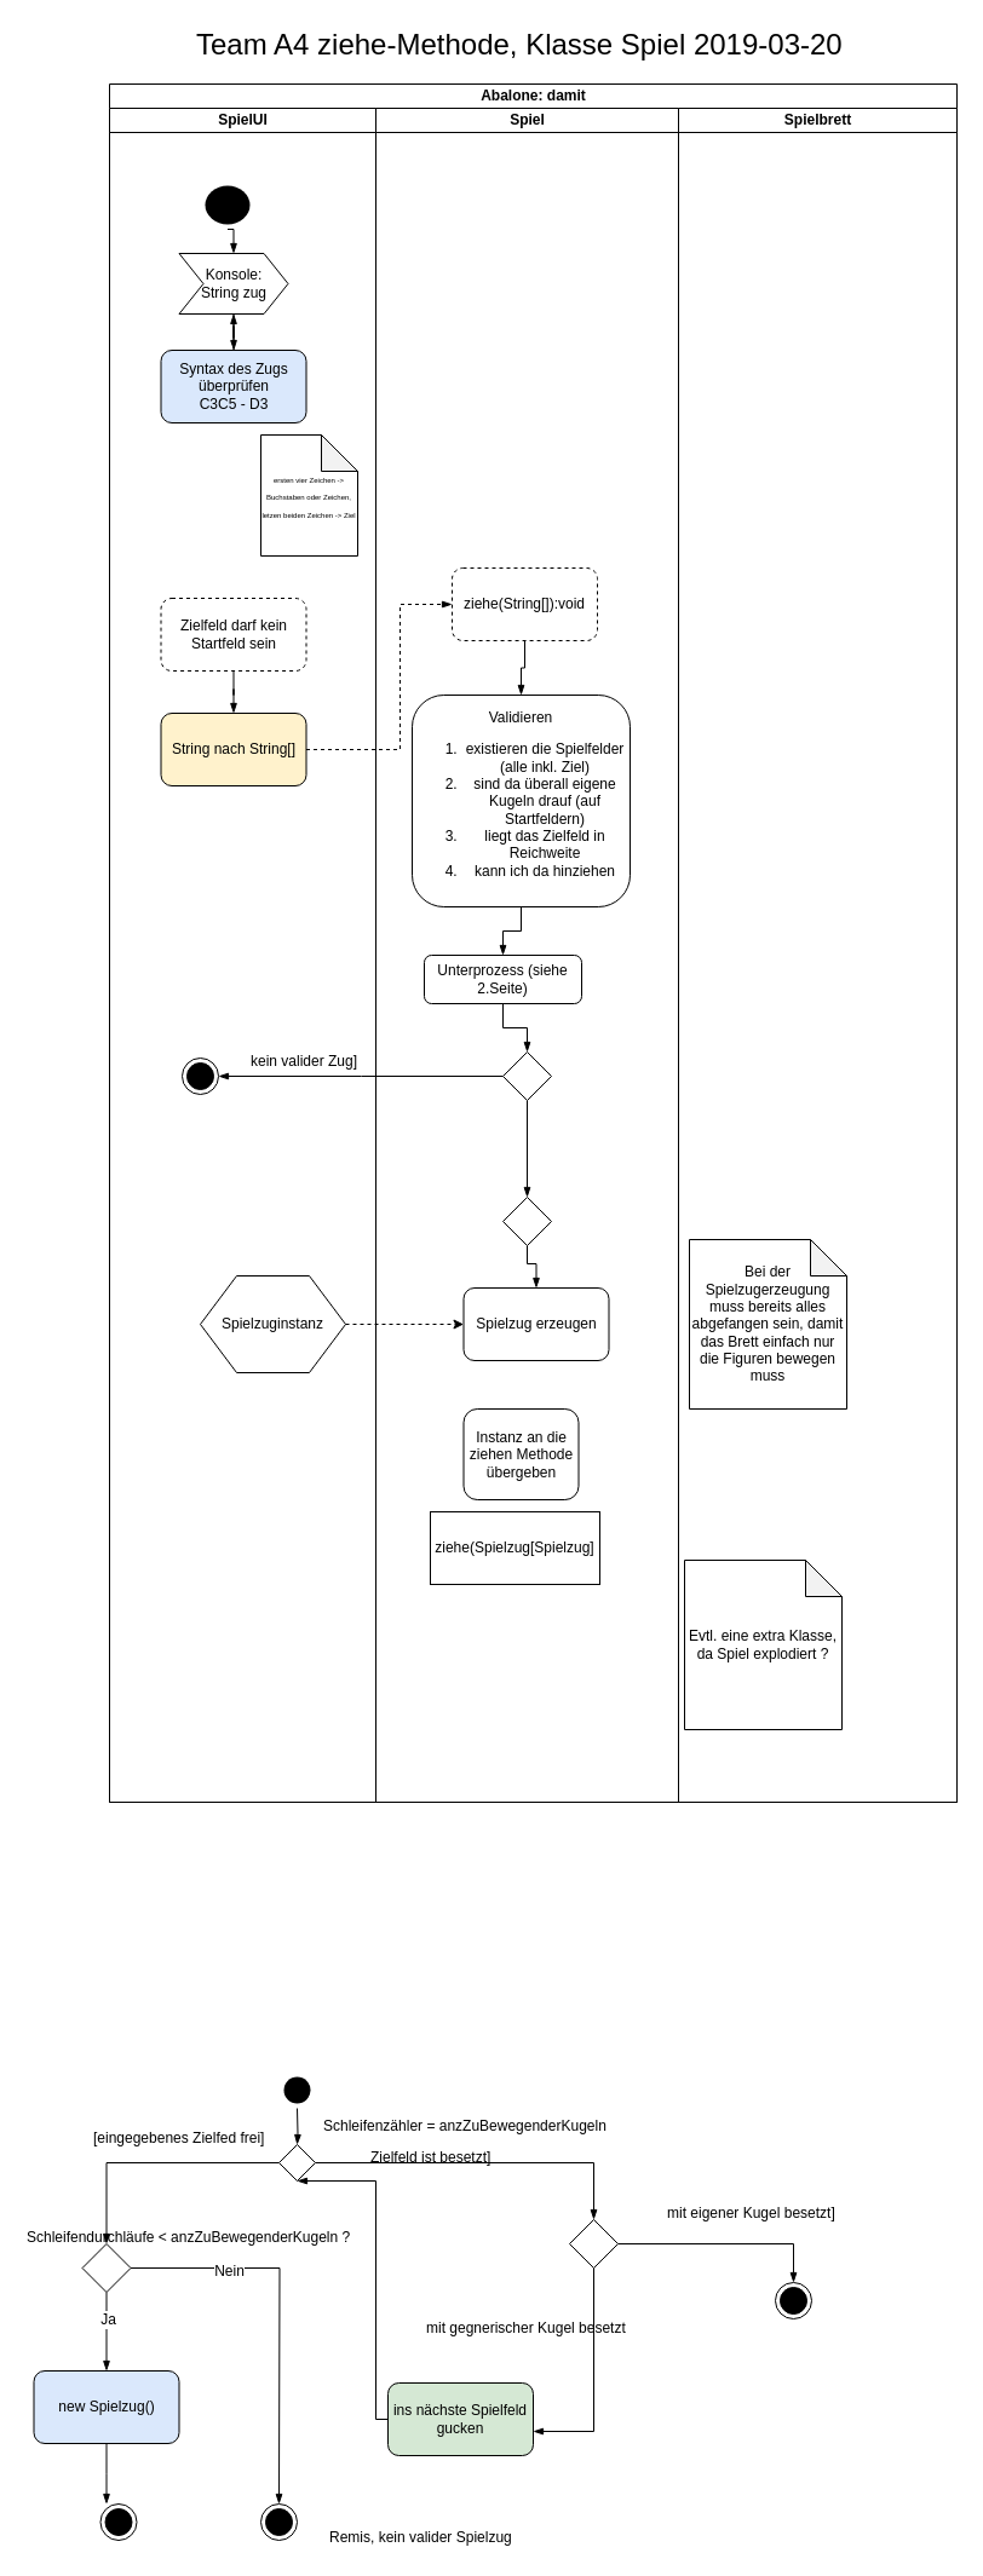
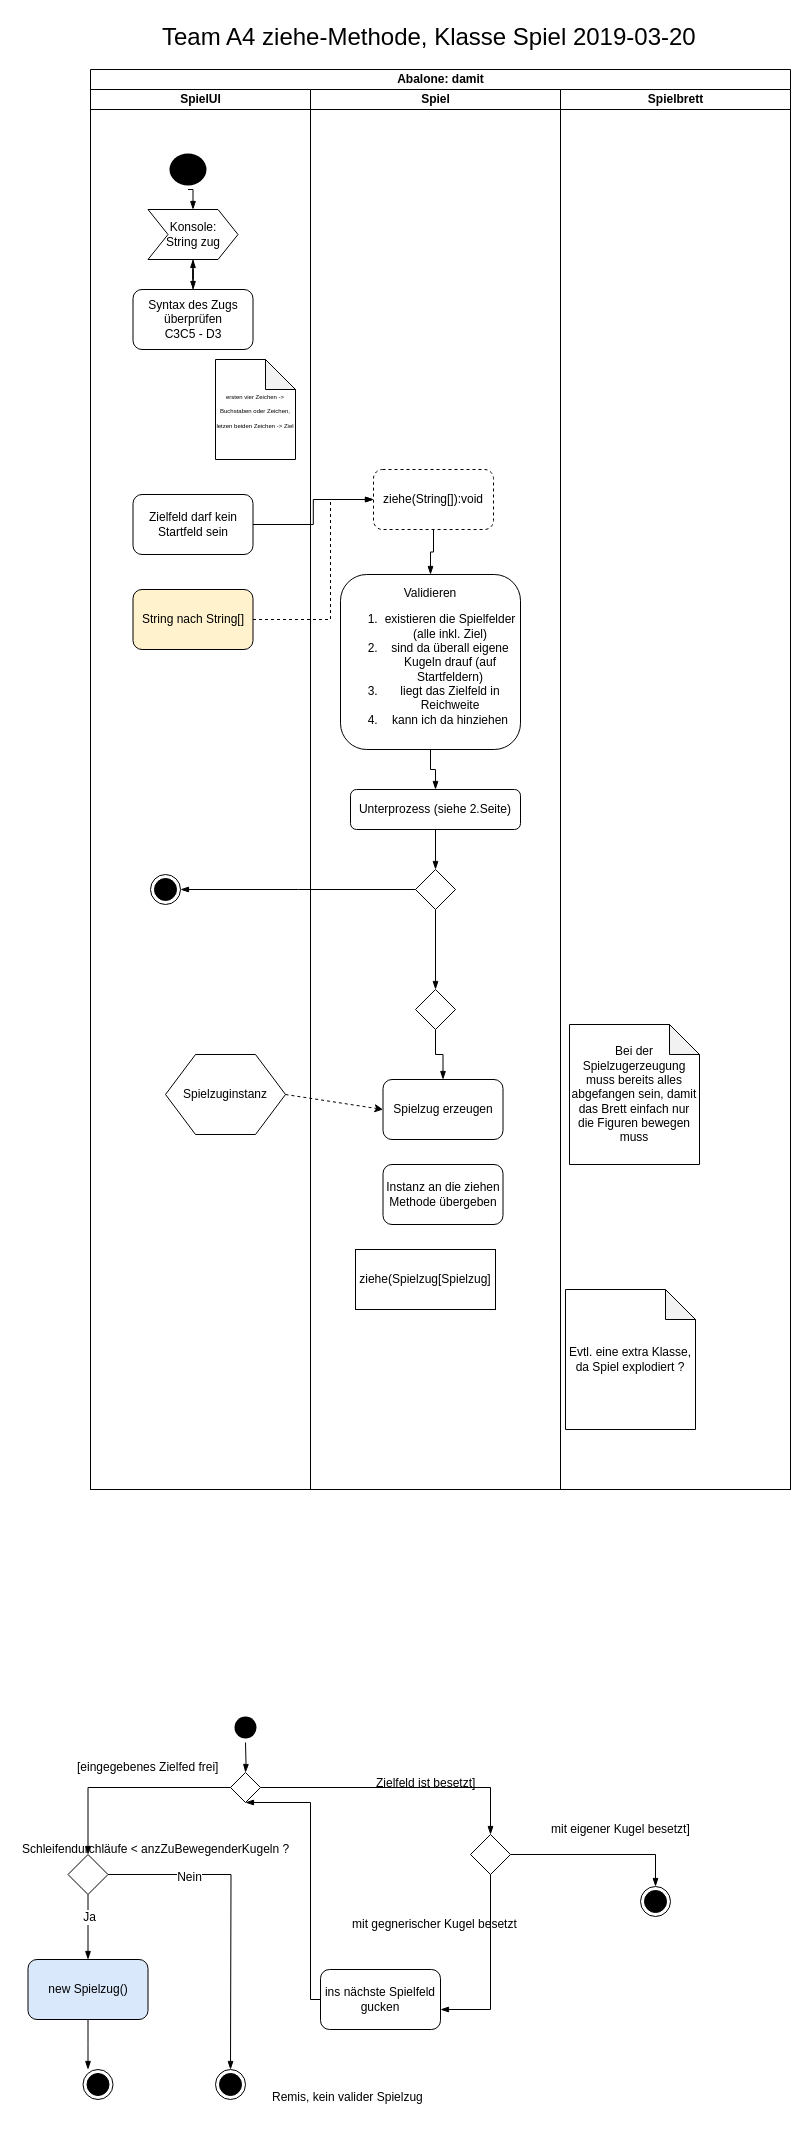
  <mxCell id="0" />
  <mxCell id="1" parent="0" />
  <mxCell id="2" value="&lt;font style=&quot;font-size: 24px&quot;&gt;Team A4 ziehe-Methode, Klasse Spiel 2019-03-20&lt;/font&gt;" style="text;html=1;resizable=0;points=[];autosize=1;align=left;verticalAlign=top;spacingTop=-4;" vertex="1" parent="1"><mxGeometry x="160" y="20" width="550" height="20" as="geometry" /></mxCell>
  <mxCell id="3" value="Abalone: damit" style="swimlane;html=1;childLayout=stackLayout;resizeParent=1;resizeParentMax=0;startSize=20;" vertex="1" parent="1"><mxGeometry x="90" y="69" width="700" height="1420" as="geometry" /></mxCell>
  <mxCell id="4" value="SpielUI" style="swimlane;html=1;startSize=20;" vertex="1" parent="3"><mxGeometry y="20" width="220" height="1400" as="geometry" /></mxCell>
  <mxCell id="5" value="sq" style="ellipse;html=1;shape=startState;fillColor=#000000;strokeColor=none;" vertex="1" parent="4"><mxGeometry x="75" y="60" width="45" height="40" as="geometry" /></mxCell>
  <mxCell id="6" value="" style="edgeStyle=orthogonalEdgeStyle;html=1;verticalAlign=bottom;endArrow=open;endSize=8;strokeColor=none;rounded=0;" edge="1" source="9" parent="4"><mxGeometry relative="1" as="geometry"><mxPoint x="110" y="190" as="targetPoint" /></mxGeometry></mxCell>
  <mxCell id="7" value="" style="edgeStyle=orthogonalEdgeStyle;rounded=0;orthogonalLoop=1;jettySize=auto;html=1;endArrow=none;endFill=0;startArrow=blockThin;startFill=1;" edge="1" parent="4" source="9" target="5"><mxGeometry relative="1" as="geometry" /></mxCell>
  <mxCell id="8" value="" style="edgeStyle=orthogonalEdgeStyle;rounded=0;orthogonalLoop=1;jettySize=auto;html=1;startArrow=none;startFill=0;endArrow=blockThin;endFill=1;" edge="1" parent="4" source="9"><mxGeometry relative="1" as="geometry"><mxPoint x="102.69" y="200" as="targetPoint" /></mxGeometry></mxCell>
  <mxCell id="9" value="Konsole: &lt;br&gt;String zug" style="shape=step;perimeter=stepPerimeter;whiteSpace=wrap;html=1;fixedSize=1;" vertex="1" parent="4"><mxGeometry x="57.5" y="120" width="90" height="50" as="geometry" /></mxCell>
  <mxCell id="10" value="" style="edgeStyle=orthogonalEdgeStyle;html=1;verticalAlign=bottom;endArrow=open;endSize=8;strokeColor=none;rounded=0;" edge="1" parent="4" source="5" target="9"><mxGeometry relative="1" as="geometry"><mxPoint x="180" y="290" as="targetPoint" /><mxPoint x="172.5" y="190" as="sourcePoint" /></mxGeometry></mxCell>
- <mxCell id="11" value="" style="edgeStyle=orthogonalEdgeStyle;rounded=0;orthogonalLoop=1;jettySize=auto;html=1;startArrow=none;startFill=0;endArrow=blockThin;endFill=1;" edge="1" parent="4" source="15" target="13"><mxGeometry relative="1" as="geometry" /></mxCell>
- <mxCell id="12" value="Syntax des Zugs überprüfen&lt;br&gt;C3C5 - D3&lt;br&gt;" style="rounded=1;whiteSpace=wrap;html=1;fillColor=#dae8fc;" vertex="1" parent="4"><mxGeometry x="42.5" y="200" width="120" height="60" as="geometry" /></mxCell>
+ <mxCell id="11" value="" style="edgeStyle=orthogonalEdgeStyle;rounded=0;orthogonalLoop=1;jettySize=auto;html=1;startArrow=none;startFill=0;endArrow=blockThin;endFill=1;" edge="1" parent="4" source="15" target="21"><mxGeometry relative="1" as="geometry" /></mxCell>
+ <mxCell id="12" value="Syntax des Zugs überprüfen&lt;br&gt;C3C5 - D3&lt;br&gt;" style="rounded=1;whiteSpace=wrap;html=1;" vertex="1" parent="4"><mxGeometry x="42.5" y="200" width="120" height="60" as="geometry" /></mxCell>
  <mxCell id="13" value="String nach String[]" style="rounded=1;whiteSpace=wrap;html=1;fillColor=#fff2cc;" vertex="1" parent="4"><mxGeometry x="42.5" y="500" width="120" height="60" as="geometry" /></mxCell>
  <mxCell id="14" value="&lt;font style=&quot;font-size: 6px&quot;&gt;ersten vier Zeichen -&amp;gt; Buchstaben oder Zeichen,&lt;br&gt;letzen beiden Zeichen -&amp;gt; Ziel&lt;/font&gt;&lt;br&gt;" style="shape=note;whiteSpace=wrap;html=1;backgroundOutline=1;darkOpacity=0.05;" vertex="1" parent="4"><mxGeometry x="125" y="270" width="80" height="100" as="geometry" /></mxCell>
- <mxCell id="15" value="Zielfeld darf kein Startfeld sein" style="rounded=1;whiteSpace=wrap;html=1;dashed=1;" vertex="1" parent="4"><mxGeometry x="42.5" y="405" width="120" height="60" as="geometry" /></mxCell>
+ <mxCell id="15" value="Zielfeld darf kein Startfeld sein" style="rounded=1;whiteSpace=wrap;html=1;" vertex="1" parent="4"><mxGeometry x="42.5" y="405" width="120" height="60" as="geometry" /></mxCell>
  <mxCell id="16" value="" style="edgeStyle=orthogonalEdgeStyle;rounded=0;orthogonalLoop=1;jettySize=auto;html=1;startArrow=none;startFill=0;endArrow=blockThin;endFill=1;" edge="1" parent="4" source="12" target="9"><mxGeometry relative="1" as="geometry"><mxPoint x="172.5" y="360" as="sourcePoint" /><mxPoint x="172.5" y="600" as="targetPoint" /></mxGeometry></mxCell>
- <mxCell id="17" value="kein valider Zug]" style="text;html=1;resizable=0;points=[];autosize=1;align=left;verticalAlign=top;spacingTop=-4;" vertex="1" parent="4"><mxGeometry x="115" y="778" width="100" height="20" as="geometry" /></mxCell>
  <mxCell id="18" value="" style="ellipse;html=1;shape=endState;fillColor=#000000;strokeColor=#000000;" vertex="1" parent="4"><mxGeometry x="60" y="785" width="30" height="30" as="geometry" /></mxCell>
  <mxCell id="19" value="Spiel&lt;br&gt;" style="swimlane;html=1;startSize=20;" vertex="1" parent="3"><mxGeometry x="220" y="20" width="250" height="1400" as="geometry" /></mxCell>
  <mxCell id="20" value="" style="edgeStyle=orthogonalEdgeStyle;rounded=0;orthogonalLoop=1;jettySize=auto;html=1;startArrow=none;startFill=0;endArrow=blockThin;endFill=1;" edge="1" parent="19" source="21" target="23"><mxGeometry relative="1" as="geometry" /></mxCell>
  <mxCell id="21" value="ziehe(String[]):void" style="rounded=1;whiteSpace=wrap;html=1;dashed=1;" vertex="1" parent="19"><mxGeometry x="63" y="380" width="120" height="60" as="geometry" /></mxCell>
  <mxCell id="22" value="" style="edgeStyle=orthogonalEdgeStyle;rounded=0;orthogonalLoop=1;jettySize=auto;html=1;startArrow=none;startFill=0;endArrow=blockThin;endFill=1;" edge="1" parent="19" source="23" target="24"><mxGeometry relative="1" as="geometry" /></mxCell>
  <mxCell id="23" value="&lt;div style=&quot;text-align: center&quot;&gt;&lt;span&gt;Validieren&lt;/span&gt;&lt;/div&gt;&lt;div style=&quot;text-align: center&quot;&gt;&lt;ol&gt;&lt;li&gt;existieren die Spielfelder (alle inkl. Ziel)&lt;br&gt;&lt;/li&gt;&lt;li&gt;sind da überall eigene Kugeln drauf (auf Startfeldern)&lt;br&gt;&lt;/li&gt;&lt;li&gt;liegt das Zielfeld in Reichweite&lt;/li&gt;&lt;li&gt;kann ich da hinziehen&lt;/li&gt;&lt;/ol&gt;&lt;/div&gt;" style="rounded=1;whiteSpace=wrap;html=1;" vertex="1" parent="19"><mxGeometry x="30" y="485" width="180" height="175" as="geometry" /></mxCell>
- <mxCell id="24" value="&lt;div style=&quot;text-align: center&quot;&gt;Unterprozess (siehe 2.Seite)&lt;/div&gt;" style="rounded=1;whiteSpace=wrap;html=1;" vertex="1" parent="19"><mxGeometry x="40" y="700" width="130" height="40" as="geometry" /></mxCell>
+ <mxCell id="24" value="&lt;div style=&quot;text-align: center&quot;&gt;Unterprozess (siehe 2.Seite)&lt;/div&gt;" style="rounded=1;whiteSpace=wrap;html=1;" vertex="1" parent="19"><mxGeometry x="40" y="700" width="170" height="40" as="geometry" /></mxCell>
  <mxCell id="25" value="" style="edgeStyle=orthogonalEdgeStyle;rounded=0;jumpSize=11;orthogonalLoop=1;jettySize=auto;html=1;startArrow=none;startFill=0;endArrow=blockThin;endFill=1;" edge="1" parent="19" source="27"><mxGeometry relative="1" as="geometry"><mxPoint x="-130" y="800" as="targetPoint" /></mxGeometry></mxCell>
  <mxCell id="26" value="" style="edgeStyle=orthogonalEdgeStyle;rounded=0;jumpSize=11;orthogonalLoop=1;jettySize=auto;html=1;startArrow=none;startFill=0;endArrow=blockThin;endFill=1;" edge="1" parent="19" source="27" target="28"><mxGeometry relative="1" as="geometry" /></mxCell>
  <mxCell id="27" value="" style="rhombus;whiteSpace=wrap;html=1;strokeColor=#000000;" vertex="1" parent="19"><mxGeometry x="105" y="780" width="40" height="40" as="geometry" /></mxCell>
  <mxCell id="28" value="" style="rhombus;whiteSpace=wrap;html=1;strokeColor=#000000;" vertex="1" parent="19"><mxGeometry x="105" y="900" width="40" height="40" as="geometry" /></mxCell>
  <mxCell id="29" value="" style="edgeStyle=orthogonalEdgeStyle;rounded=0;jumpSize=11;orthogonalLoop=1;jettySize=auto;html=1;startArrow=none;startFill=0;endArrow=blockThin;endFill=1;" edge="1" parent="19" source="24" target="27"><mxGeometry relative="1" as="geometry"><mxPoint x="415" y="840" as="sourcePoint" /><mxPoint x="415" y="920" as="targetPoint" /></mxGeometry></mxCell>
  <mxCell id="30" value="Spielzuginstanz" style="shape=hexagon;perimeter=hexagonPerimeter2;whiteSpace=wrap;html=1;" vertex="1" parent="19"><mxGeometry x="-145" y="965" width="120" height="80" as="geometry" /></mxCell>
  <mxCell id="31" value="" style="edgeStyle=orthogonalEdgeStyle;rounded=0;jumpSize=11;orthogonalLoop=1;jettySize=auto;html=1;startArrow=blockThin;startFill=1;endArrow=none;endFill=0;entryX=0.5;entryY=1;entryDx=0;entryDy=0;" edge="1" parent="19" source="32" target="28"><mxGeometry relative="1" as="geometry"><mxPoint x="132.5" y="895" as="targetPoint" /></mxGeometry></mxCell>
- <mxCell id="32" value="Spielzug erzeugen" style="rounded=1;whiteSpace=wrap;html=1;" vertex="1" parent="19"><mxGeometry x="72.5" y="975" width="120" height="60" as="geometry" /></mxCell>
- <mxCell id="33" value="Instanz an die ziehen Methode übergeben" style="rounded=1;whiteSpace=wrap;html=1;" vertex="1" parent="19"><mxGeometry x="72.5" y="1075" width="95" height="75" as="geometry" /></mxCell>
+ <mxCell id="32" value="Spielzug erzeugen" style="rounded=1;whiteSpace=wrap;html=1;" vertex="1" parent="19"><mxGeometry x="72.5" y="990" width="120" height="60" as="geometry" /></mxCell>
+ <mxCell id="33" value="Instanz an die ziehen Methode übergeben" style="rounded=1;whiteSpace=wrap;html=1;" vertex="1" parent="19"><mxGeometry x="72.5" y="1075" width="120" height="60" as="geometry" /></mxCell>
  <mxCell id="34" value="" style="endArrow=classic;dashed=1;html=1;exitX=1;exitY=0.5;exitDx=0;exitDy=0;entryX=0;entryY=0.5;entryDx=0;entryDy=0;" edge="1" parent="19" source="30" target="32"><mxGeometry width="50" height="50" relative="1" as="geometry"><mxPoint x="12.5" y="1025" as="sourcePoint" /><mxPoint x="62.5" y="975" as="targetPoint" /></mxGeometry></mxCell>
  <mxCell id="35" value="Spielbrett" style="swimlane;html=1;startSize=20;" vertex="1" parent="3"><mxGeometry x="470" y="20" width="230" height="1400" as="geometry" /></mxCell>
  <mxCell id="36" value="Bei der Spielzugerzeugung muss bereits alles abgefangen sein, damit das Brett einfach nur die Figuren bewegen muss" style="shape=note;whiteSpace=wrap;html=1;backgroundOutline=1;darkOpacity=0.05;" vertex="1" parent="35"><mxGeometry x="9" y="935" width="130" height="140" as="geometry" /></mxCell>
  <mxCell id="37" value="" style="edgeStyle=orthogonalEdgeStyle;rounded=0;orthogonalLoop=1;jettySize=auto;html=1;startArrow=none;startFill=0;endArrow=blockThin;endFill=1;entryX=0;entryY=0.5;entryDx=0;entryDy=0;exitX=1;exitY=0.5;exitDx=0;exitDy=0;dashed=1;" edge="1" parent="3" source="13" target="21"><mxGeometry relative="1" as="geometry"><mxPoint x="112.5" y="290" as="sourcePoint" /><mxPoint x="112.5" y="410" as="targetPoint" /><Array as="points"><mxPoint x="240" y="550" /><mxPoint x="240" y="430" /></Array></mxGeometry></mxCell>
  <mxCell id="38" value="Evtl. eine extra Klasse, da Spiel explodiert ?" style="shape=note;whiteSpace=wrap;html=1;backgroundOutline=1;darkOpacity=0.05;" vertex="1" parent="1"><mxGeometry x="565" y="1289" width="130" height="140" as="geometry" /></mxCell>
  <mxCell id="39" value="ziehe(Spielzug[Spielzug]" style="whiteSpace=wrap;html=1;rounded=0;" vertex="1" parent="1"><mxGeometry x="355" y="1249" width="140" height="60" as="geometry" /></mxCell>
  <mxCell id="40" value="" style="ellipse;html=1;shape=startState;fillColor=#000000;strokeColor=none;" vertex="1" parent="1"><mxGeometry x="230" y="1712" width="30" height="30" as="geometry" /></mxCell>
  <mxCell id="41" value="" style="edgeStyle=orthogonalEdgeStyle;html=1;verticalAlign=bottom;endArrow=open;endSize=8;strokeColor=none;" edge="1" source="40" parent="1"><mxGeometry relative="1" as="geometry"><mxPoint x="105" y="1729" as="targetPoint" /></mxGeometry></mxCell>
  <mxCell id="42" value="[eingegebenes Zielfed frei]" style="text;html=1;resizable=0;points=[];autosize=1;align=left;verticalAlign=top;spacingTop=-4;" vertex="1" parent="1"><mxGeometry x="75" y="1757" width="160" height="20" as="geometry" /></mxCell>
  <mxCell id="43" value="" style="edgeStyle=orthogonalEdgeStyle;rounded=0;orthogonalLoop=1;jettySize=auto;html=1;startArrow=none;startFill=0;endArrow=blockThin;endFill=1;" edge="1" parent="1" source="45" target="51"><mxGeometry relative="1" as="geometry"><mxPoint x="500" y="1889" as="targetPoint" /></mxGeometry></mxCell>
  <mxCell id="44" value="" style="edgeStyle=orthogonalEdgeStyle;rounded=0;jumpSize=11;orthogonalLoop=1;jettySize=auto;html=1;startArrow=none;startFill=0;endArrow=blockThin;endFill=1;entryX=0.5;entryY=1;entryDx=0;entryDy=0;" edge="1" parent="1" source="59" target="49"><mxGeometry relative="1" as="geometry"><mxPoint x="390" y="1854" as="targetPoint" /><Array as="points"><mxPoint x="310" y="1999" /><mxPoint x="310" y="1802" /></Array></mxGeometry></mxCell>
  <mxCell id="45" value="" style="rhombus;whiteSpace=wrap;html=1;" vertex="1" parent="1"><mxGeometry x="470" y="1834" width="40" height="40" as="geometry" /></mxCell>
  <mxCell id="46" value="" style="edgeStyle=orthogonalEdgeStyle;rounded=0;orthogonalLoop=1;jettySize=auto;html=1;startArrow=none;startFill=0;endArrow=blockThin;endFill=1;entryX=0.5;entryY=0;entryDx=0;entryDy=0;exitX=1;exitY=0.5;exitDx=0;exitDy=0;" edge="1" parent="1" source="49" target="45"><mxGeometry relative="1" as="geometry"><mxPoint x="495" y="1834" as="targetPoint" /><mxPoint x="415" y="1799" as="sourcePoint" /></mxGeometry></mxCell>
  <mxCell id="47" value="" style="edgeStyle=orthogonalEdgeStyle;rounded=0;orthogonalLoop=1;jettySize=auto;html=1;startArrow=none;startFill=0;endArrow=blockThin;endFill=1;entryX=0.5;entryY=0;entryDx=0;entryDy=0;" edge="1" parent="1" source="63" target="53"><mxGeometry relative="1" as="geometry"><mxPoint x="148" y="1822" as="targetPoint" /></mxGeometry></mxCell>
  <mxCell id="48" value="Ja" style="text;html=1;resizable=0;points=[];align=center;verticalAlign=middle;labelBackgroundColor=#ffffff;" vertex="1" connectable="0" parent="47"><mxGeometry x="0.023" y="12" relative="1" as="geometry"><mxPoint x="-11" y="-11" as="offset" /></mxGeometry></mxCell>
  <mxCell id="49" value="" style="rhombus;whiteSpace=wrap;html=1;" vertex="1" parent="1"><mxGeometry x="230" y="1772" width="30" height="30" as="geometry" /></mxCell>
  <mxCell id="50" value="" style="edgeStyle=orthogonalEdgeStyle;rounded=0;orthogonalLoop=1;jettySize=auto;html=1;startArrow=none;startFill=0;endArrow=blockThin;endFill=1;" edge="1" parent="1" target="49"><mxGeometry relative="1" as="geometry"><mxPoint x="245" y="1742" as="sourcePoint" /><mxPoint x="245" y="1782" as="targetPoint" /></mxGeometry></mxCell>
  <mxCell id="51" value="" style="ellipse;html=1;shape=endState;fillColor=#000000;strokeColor=#000000;" vertex="1" parent="1"><mxGeometry x="640" y="1886" width="30" height="30" as="geometry" /></mxCell>
  <mxCell id="52" value="" style="edgeStyle=orthogonalEdgeStyle;rounded=0;orthogonalLoop=1;jettySize=auto;html=1;startArrow=none;startFill=0;endArrow=blockThin;endFill=1;" edge="1" parent="1" source="53"><mxGeometry relative="1" as="geometry"><mxPoint x="87.5" y="2069" as="targetPoint" /></mxGeometry></mxCell>
  <mxCell id="53" value="new Spielzug()" style="rounded=1;whiteSpace=wrap;html=1;strokeColor=#000000;fillColor=#dae8fc;" vertex="1" parent="1"><mxGeometry x="27.5" y="1959" width="120" height="60" as="geometry" /></mxCell>
  <mxCell id="54" value="" style="ellipse;html=1;shape=endState;fillColor=#000000;strokeColor=#000000;" vertex="1" parent="1"><mxGeometry x="215" y="2069" width="30" height="30" as="geometry" /></mxCell>
- <mxCell id="55" value="Zielfeld ist besetzt]" style="text;html=1;resizable=0;points=[];autosize=1;align=left;verticalAlign=top;spacingTop=-4;" vertex="1" parent="1"><mxGeometry x="304" y="1773" width="110" height="20" as="geometry" /></mxCell>
+ <mxCell id="55" value="Zielfeld ist besetzt]" style="text;html=1;resizable=0;points=[];autosize=1;align=left;verticalAlign=top;spacingTop=-4;" vertex="1" parent="1"><mxGeometry x="374" y="1773" width="110" height="20" as="geometry" /></mxCell>
  <mxCell id="56" value="mit eigener Kugel besetzt]" style="text;html=1;resizable=0;points=[];autosize=1;align=left;verticalAlign=top;spacingTop=-4;" vertex="1" parent="1"><mxGeometry x="549" y="1819" width="150" height="20" as="geometry" /></mxCell>
- <mxCell id="57" value="Schleifenzähler = anzZuBewegenderKugeln" style="text;html=1;resizable=0;points=[];autosize=1;align=left;verticalAlign=top;spacingTop=-4;" vertex="1" parent="1"><mxGeometry x="265" y="1747" width="250" height="20" as="geometry" /></mxCell>
  <mxCell id="58" value="mit gegnerischer Kugel besetzt" style="text;html=1;resizable=0;points=[];autosize=1;align=left;verticalAlign=top;spacingTop=-4;" vertex="1" parent="1"><mxGeometry x="350" y="1914" width="180" height="20" as="geometry" /></mxCell>
- <mxCell id="59" value="ins nächste Spielfeld gucken" style="rounded=1;whiteSpace=wrap;html=1;strokeColor=#000000;fillColor=#d5e8d4;" vertex="1" parent="1"><mxGeometry x="320" y="1969" width="120" height="60" as="geometry" /></mxCell>
+ <mxCell id="59" value="ins nächste Spielfeld gucken" style="rounded=1;whiteSpace=wrap;html=1;strokeColor=#000000;" vertex="1" parent="1"><mxGeometry x="320" y="1969" width="120" height="60" as="geometry" /></mxCell>
  <mxCell id="60" value="" style="edgeStyle=orthogonalEdgeStyle;rounded=0;jumpSize=11;orthogonalLoop=1;jettySize=auto;html=1;startArrow=none;startFill=0;endArrow=blockThin;endFill=1;" edge="1" parent="1" source="45"><mxGeometry relative="1" as="geometry"><mxPoint x="490" y="1874" as="sourcePoint" /><mxPoint x="440" y="2009" as="targetPoint" /><Array as="points"><mxPoint x="490" y="2009" /></Array></mxGeometry></mxCell>
  <mxCell id="61" value="" style="edgeStyle=orthogonalEdgeStyle;rounded=0;jumpSize=11;orthogonalLoop=1;jettySize=auto;html=1;startArrow=none;startFill=0;endArrow=blockThin;endFill=1;" edge="1" parent="1" source="63"><mxGeometry relative="1" as="geometry"><mxPoint x="230" y="2069" as="targetPoint" /></mxGeometry></mxCell>
  <mxCell id="62" value="Nein" style="text;html=1;resizable=0;points=[];align=center;verticalAlign=middle;labelBackgroundColor=#ffffff;" vertex="1" connectable="0" parent="61"><mxGeometry x="-0.493" y="-2" relative="1" as="geometry"><mxPoint as="offset" /></mxGeometry></mxCell>
  <mxCell id="63" value="" style="rhombus;whiteSpace=wrap;html=1;" vertex="1" parent="1"><mxGeometry x="67.5" y="1854" width="40" height="40" as="geometry" /></mxCell>
  <mxCell id="64" value="" style="edgeStyle=orthogonalEdgeStyle;rounded=0;orthogonalLoop=1;jettySize=auto;html=1;startArrow=none;startFill=0;endArrow=blockThin;endFill=1;entryX=0.5;entryY=0;entryDx=0;entryDy=0;" edge="1" parent="1" source="49" target="63"><mxGeometry relative="1" as="geometry"><mxPoint x="88" y="1959" as="targetPoint" /><mxPoint x="230" y="1787" as="sourcePoint" /></mxGeometry></mxCell>
  <mxCell id="65" value="Schleifendurchläufe &amp;lt; anzZuBewegenderKugeln ?" style="text;html=1;resizable=0;points=[];autosize=1;align=left;verticalAlign=top;spacingTop=-4;" vertex="1" parent="1"><mxGeometry y="1839" width="280" height="20" as="geometry" x="20" /></mxCell>
  <mxCell id="66" value="" style="ellipse;html=1;shape=endState;fillColor=#000000;strokeColor=#000000;" vertex="1" parent="1"><mxGeometry x="82.5" y="2069" width="30" height="30" as="geometry" /></mxCell>
  <mxCell id="67" value="Remis, kein valider Spielzug" style="text;html=1;resizable=0;points=[];autosize=1;align=left;verticalAlign=top;spacingTop=-4;" vertex="1" parent="1"><mxGeometry x="270" y="2087" width="170" height="20" as="geometry" /></mxCell>
